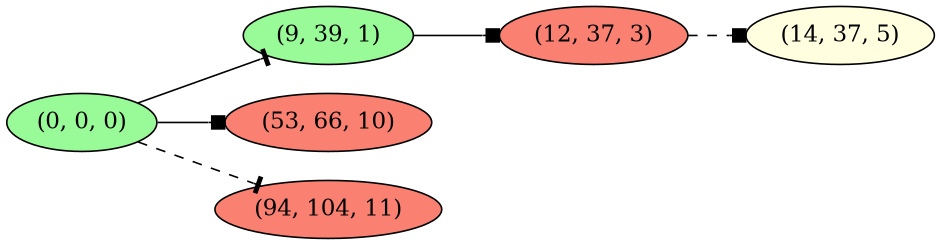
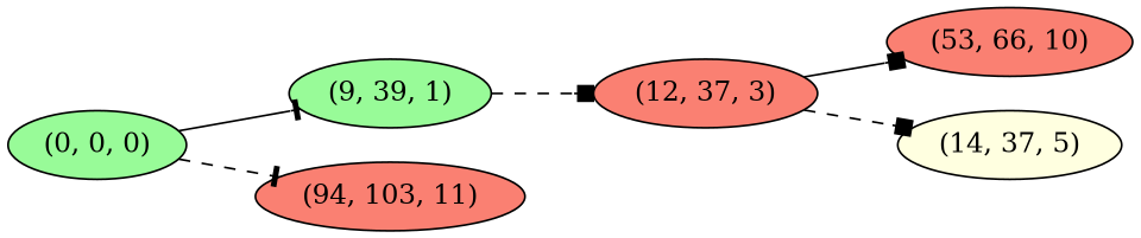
  digraph {
    rankdir=LR
    node [fillcolor=salmon style=filled]
    edge [arrowhead=box style=dashed]
    "(0, 0, 0)" [fillcolor=palegreen]
    "(9, 39, 1)" [fillcolor=palegreen]
    "(53, 66, 10)"
-   "(94, 104, 11)"
+   "(94, 104, 11)" [label="(94, 103, 11)"]
    "(12, 37, 3)"
    n6 [fillcolor=lightyellow label="(14, 37, 5)"]
    "(0, 0, 0)" -> "(9, 39, 1)" [arrowhead=tee style=solid]
-   "(0, 0, 0)" -> "(53, 66, 10)" [style=solid]
+   "(12, 37, 3)" -> "(53, 66, 10)" [style=solid]
    "(0, 0, 0)" -> "(94, 104, 11)" [arrowhead=tee]
-   "(9, 39, 1)" -> "(12, 37, 3)" [style=solid]
+   "(9, 39, 1)" -> "(12, 37, 3)"
    "(12, 37, 3)" -> n6
  }
